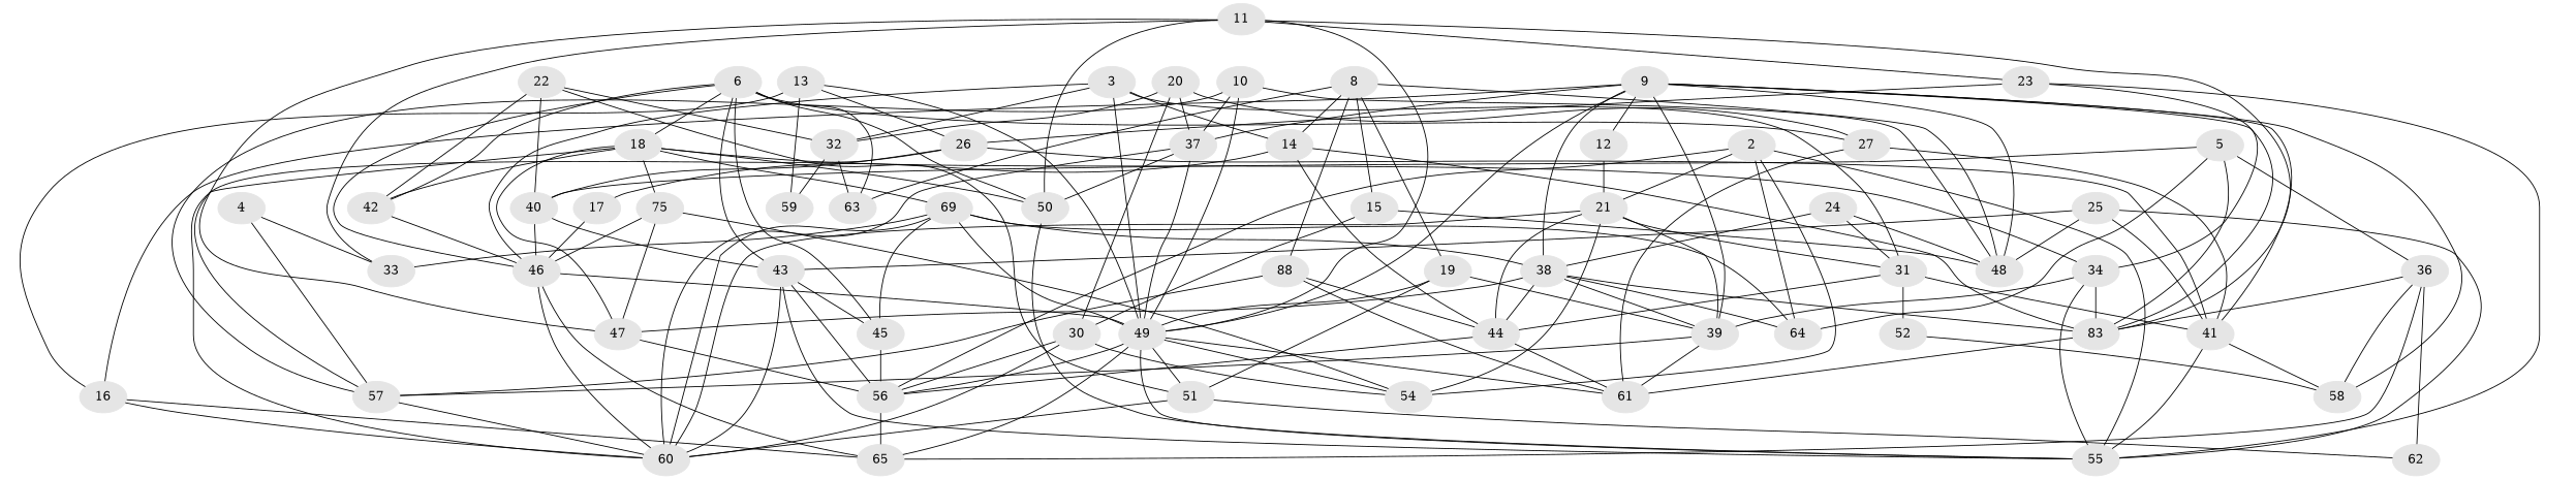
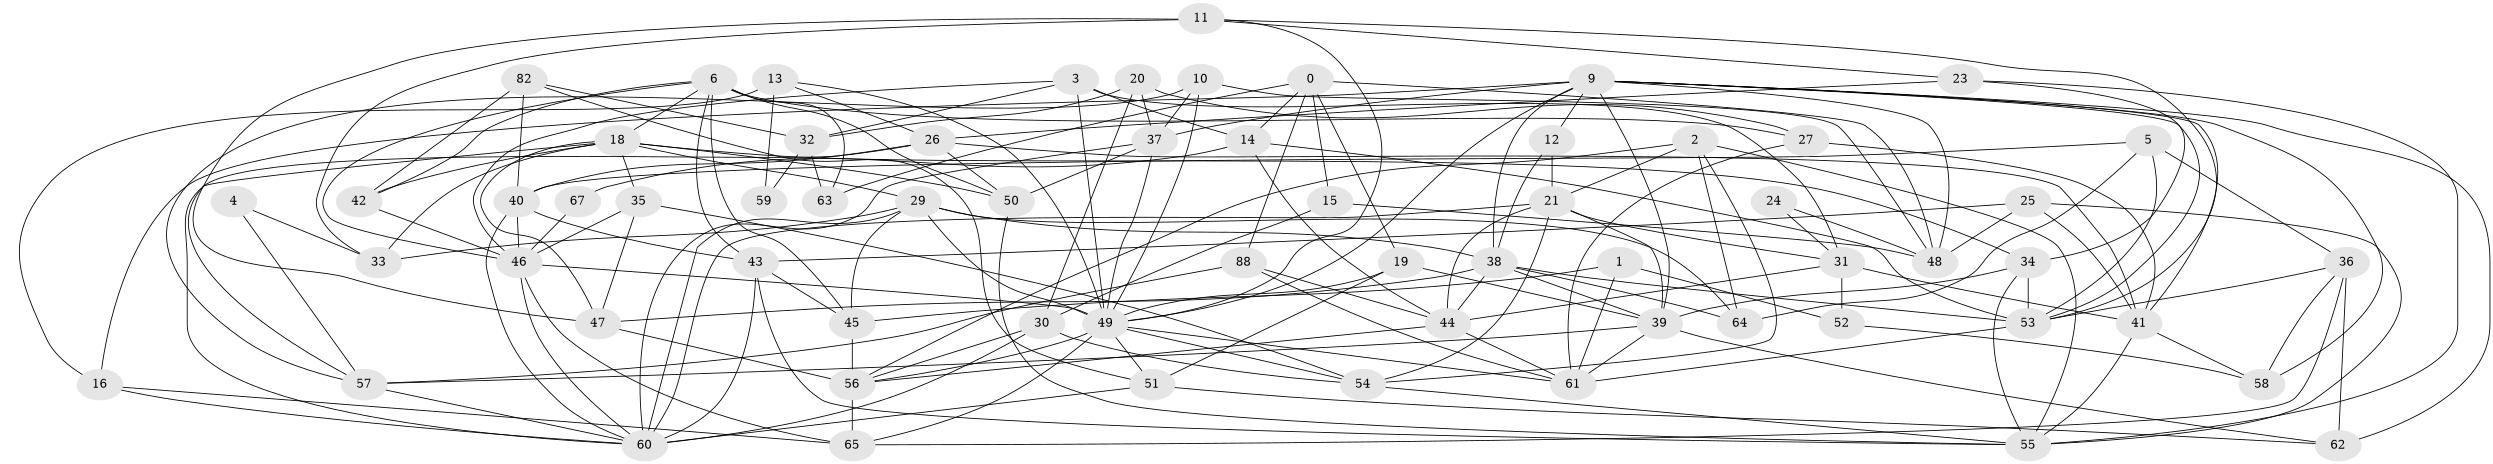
  graph {
    node [color=gray90 style=filled]
    edge [weight=1.0]
+   1
    45
    52
    61
    56
    58
    2
    21
    54
    55
    64
    31
    39
    44
    60
    65
    3
    14
    32
    46
    49
-   53 [label=83]
-   17
+   53
+   17 [label=67]
    41
    63
    59
    51
    4
    33
    57
    5
    36
    40
    62
    43
    6
    18
    27
    42
    50
    47
-   29 [label=69]
+   29
    34
-   35 [label=75]
-   8
+   35
+   8 [label=0]
    15
    19
    n48 [label=88]
    48
    30
    9
    12
    16
    38
    37
    10
    11
    23
    26
    13
    20
-   22
+   22 [label=82]
    24
    25
+   1 -- 45
+   1 -- 52
+   1 -- 61
    45 -- 56
    52 -- 58
    56 -- 65 [weight=2.0]
    2 -- 56
    2 -- 21
    2 -- 54
    2 -- 55
    2 -- 64
    21 -- 54
    21 -- 31
    21 -- 39 [weight=2.0]
    21 -- 44
    21 -- 60
    31 -- 52
    31 -- 44
    31 -- 41
    39 -- 61
    39 -- 57
+   39 -- 62
    44 -- 61
    44 -- 56
    3 -- 31
    3 -- 14
    3 -- 32
    3 -- 46
    3 -- 49
    14 -- 44
    14 -- 53
    14 -- 17 [weight=2.0]
    32 -- 63
    32 -- 59
    46 -- 60
    46 -- 65
    46 -- 49 [weight=2.0]
    49 -- 61
    49 -- 56
    49 -- 54
-   49 -- 55
+   54 -- 55
    49 -- 65
    49 -- 51
    53 -- 61
    17 -- 46
    41 -- 58
    41 -- 55
    51 -- 60
    51 -- 62
    4 -- 33
    4 -- 57
    57 -- 60
    5 -- 64
    5 -- 53
    5 -- 36
    5 -- 40
    36 -- 58
    36 -- 65
    36 -- 53
    36 -- 62
+   40 -- 60
    40 -- 46
    40 -- 43
    43 -- 45
-   43 -- 56
    43 -- 55
    43 -- 60
    6 -- 45
    6 -- 46
    6 -- 63 [weight=2.0]
    6 -- 43
    6 -- 18
    6 -- 27
    6 -- 42
    6 -- 50
+   18 -- 33
    18 -- 57
    18 -- 42
    18 -- 50
    18 -- 47
    18 -- 29
    18 -- 34
    18 -- 35
    27 -- 61
    27 -- 41
    42 -- 46
    50 -- 55
    47 -- 56 [weight=2.0]
    29 -- 45
    29 -- 64
    29 -- 60
    29 -- 49
    29 -- 33
    29 -- 38
    34 -- 55
    34 -- 39
    34 -- 53
    35 -- 54
    35 -- 46
    35 -- 47
    8 -- 14
    8 -- 63
    8 -- 15
    8 -- 19
    8 -- n48
    8 -- 48
    15 -- 48
    15 -- 30
    19 -- 39 [weight=2.0]
    19 -- 49
    19 -- 51
    n48 -- 61
    n48 -- 44
    n48 -- 57
    30 -- 56
    30 -- 54
    30 -- 60
    9 -- 58
    9 -- 39
    9 -- 49 [weight=2.0]
    9 -- 53
    9 -- 41
+   9 -- 62
    9 -- 48
    9 -- 12
    9 -- 16
    9 -- 38
    9 -- 37
    12 -- 21
    16 -- 60
    16 -- 65
    38 -- 64
    38 -- 39
    38 -- 44
    38 -- 53
    38 -- 47
    37 -- 60
    37 -- 49
    37 -- 50
    10 -- 49
    10 -- 57
    10 -- 48
    10 -- 37
    11 -- 49
    11 -- 53
    11 -- 33
-   11 -- 50
+   26 -- 50
    11 -- 47
    11 -- 23
    23 -- 55
    23 -- 34
    23 -- 26
    26 -- 60
    26 -- 41
    26 -- 40
    13 -- 49
    13 -- 59 [weight=2.0]
    13 -- 16
    13 -- 26
    20 -- 32
    20 -- 27
    20 -- 30
    20 -- 37
    22 -- 32
    22 -- 51
    22 -- 40
    22 -- 42
    24 -- 31
    24 -- 48
-   24 -- 38
+   12 -- 38
    25 -- 55 [weight=2.0]
    25 -- 41
    25 -- 43
    25 -- 48
  }
